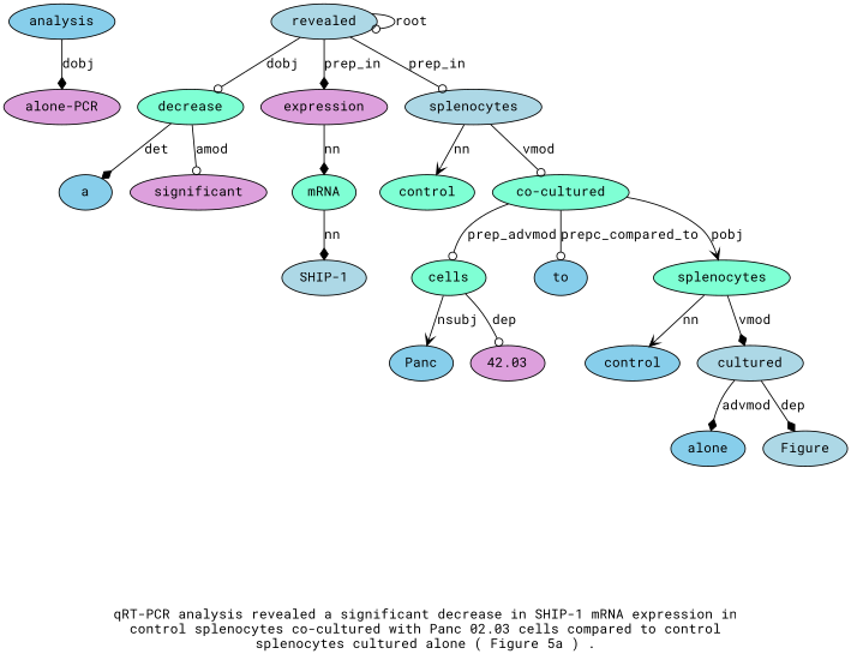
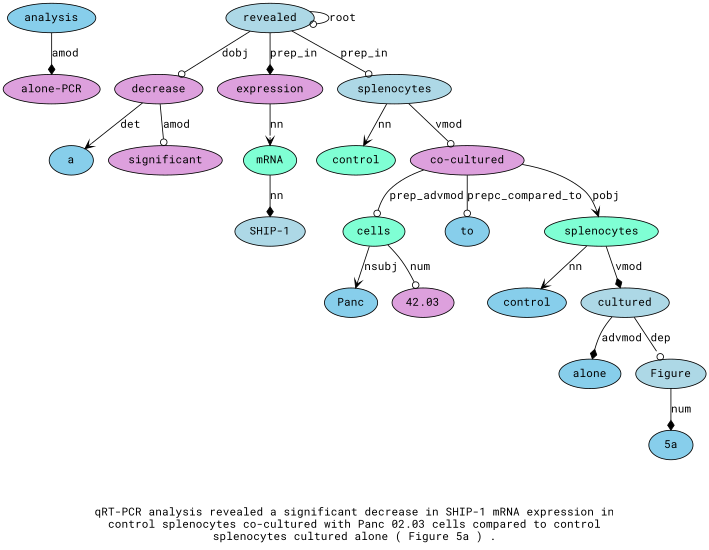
  digraph {
    fontname="Roboto Mono"
    label="qRT-PCR analysis revealed a significant decrease in SHIP-1 mRNA expression in\ncontrol splenocytes co-cultured with Panc 02.03 cells compared to control\nsplenocytes cultured alone ( Figure 5a ) ."
    node [fillcolor=skyblue fontname="Roboto Mono" style=filled]
    edge [arrowhead=diamond fontname="Roboto Mono"]
    n1 [label=analysis]
    n2 [fillcolor=plum label="alone-PCR"]
    n3 [fillcolor=lightblue label=revealed]
-   n4 [fillcolor=aquamarine label=decrease]
+   n4 [fillcolor=plum label=decrease]
    n5 [fillcolor=plum label=expression]
    n6 [fillcolor=lightblue label=splenocytes]
    n7 [label=a]
    n8 [fillcolor=plum label=significant]
    n9 [fillcolor=aquamarine label=mRNA]
    n10 [fillcolor=aquamarine label=control]
-   n11 [fillcolor=aquamarine label="co-cultured"]
+   n11 [fillcolor=plum label="co-cultured"]
    n12 [fillcolor=lightblue label="SHIP-1"]
    n13 [fillcolor=aquamarine label=cells]
    n14 [label=to]
    n15 [fillcolor=aquamarine label=splenocytes]
    n16 [label=Panc]
    n17 [fillcolor=plum label=42.03]
    n18 [label=control]
    n19 [fillcolor=lightblue label=cultured]
    n20 [label=alone]
    n21 [fillcolor=lightblue label=Figure]
-   n1 -> n2 [label=dobj]
+   n22 [label="5a"]
+   n1 -> n2 [label=amod]
    n3 -> n3 [arrowhead=odot label=root]
    n3 -> n4 [arrowhead=odot label=dobj]
    n3 -> n5 [label=prep_in]
    n3 -> n6 [arrowhead=odot label=prep_in]
-   n4 -> n7 [label=det]
+   n4 -> n7 [arrowhead=vee label=det]
    n4 -> n8 [arrowhead=odot label=amod]
-   n5 -> n9 [label=nn]
+   n5 -> n9 [arrowhead=vee label=nn]
    n6 -> n10 [arrowhead=vee label=nn]
    n6 -> n11 [arrowhead=odot label=vmod]
    n9 -> n12 [label=nn]
    n11 -> n13 [arrowhead=odot label=prep_advmod]
    n11 -> n14 [arrowhead=odot label=prepc_compared_to]
    n11 -> n15 [arrowhead=vee label=pobj]
    n13 -> n16 [arrowhead=vee label=nsubj]
-   n13 -> n17 [arrowhead=odot label=dep]
+   n13 -> n17 [arrowhead=odot label=num]
    n15 -> n18 [arrowhead=vee label=nn]
    n15 -> n19 [label=vmod]
    n19 -> n20 [label=advmod]
-   n19 -> n21 [label=dep]
+   n19 -> n21 [arrowhead=odot label=dep]
+   n21 -> n22 [label=num]
  }
